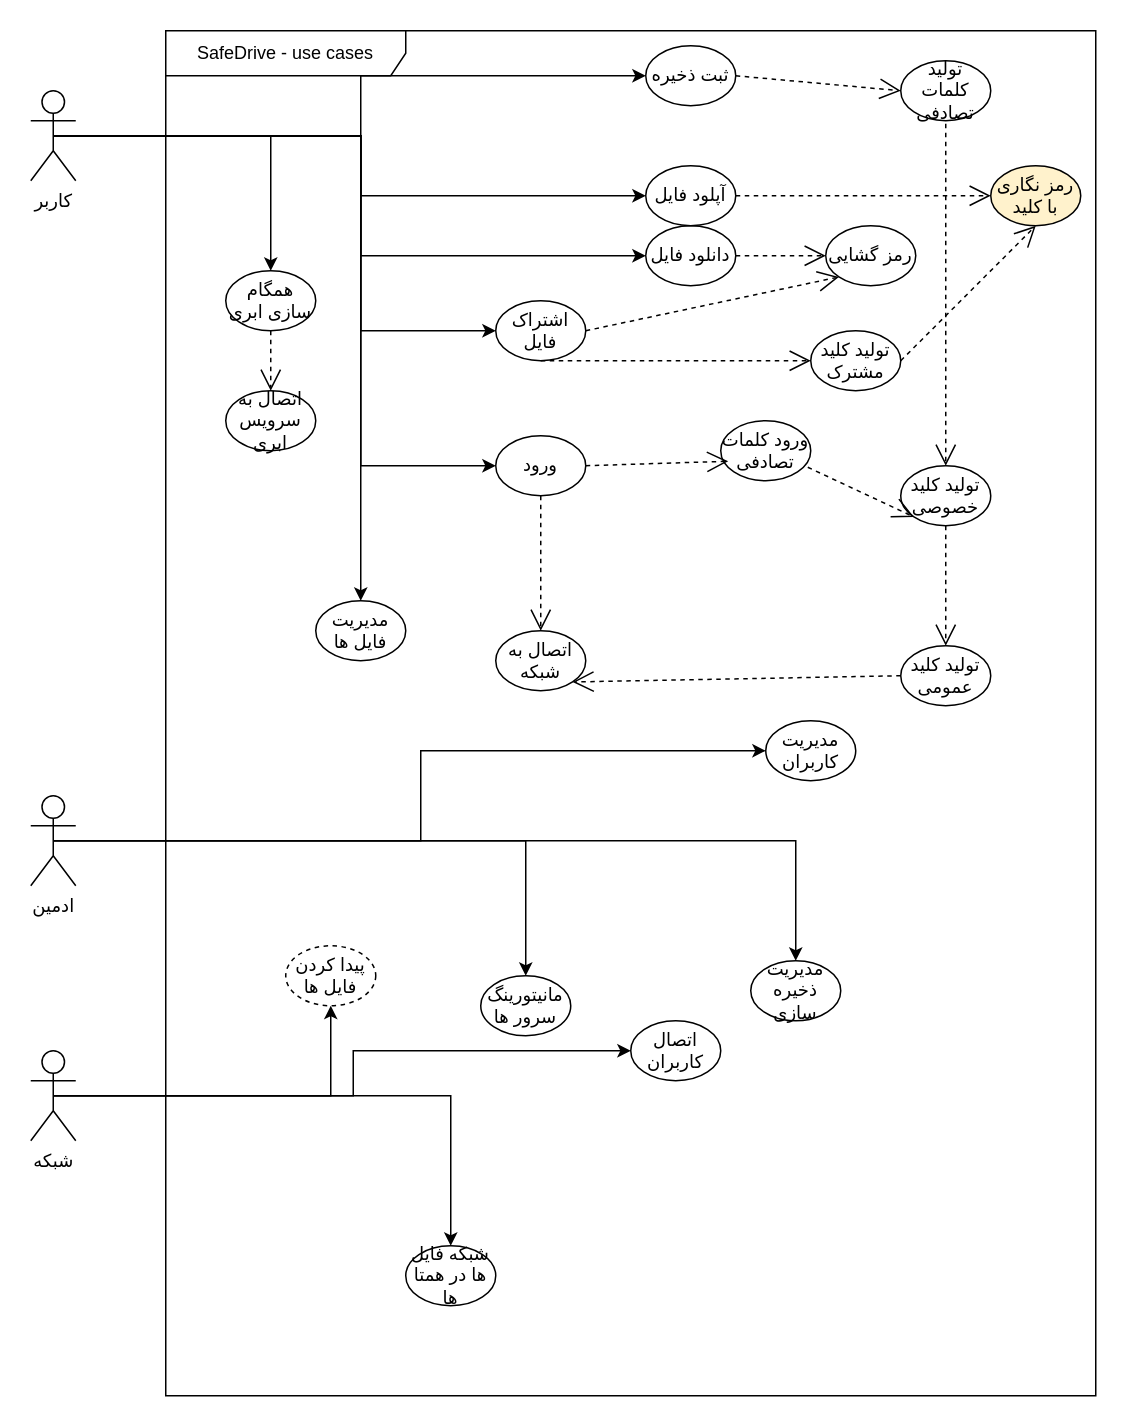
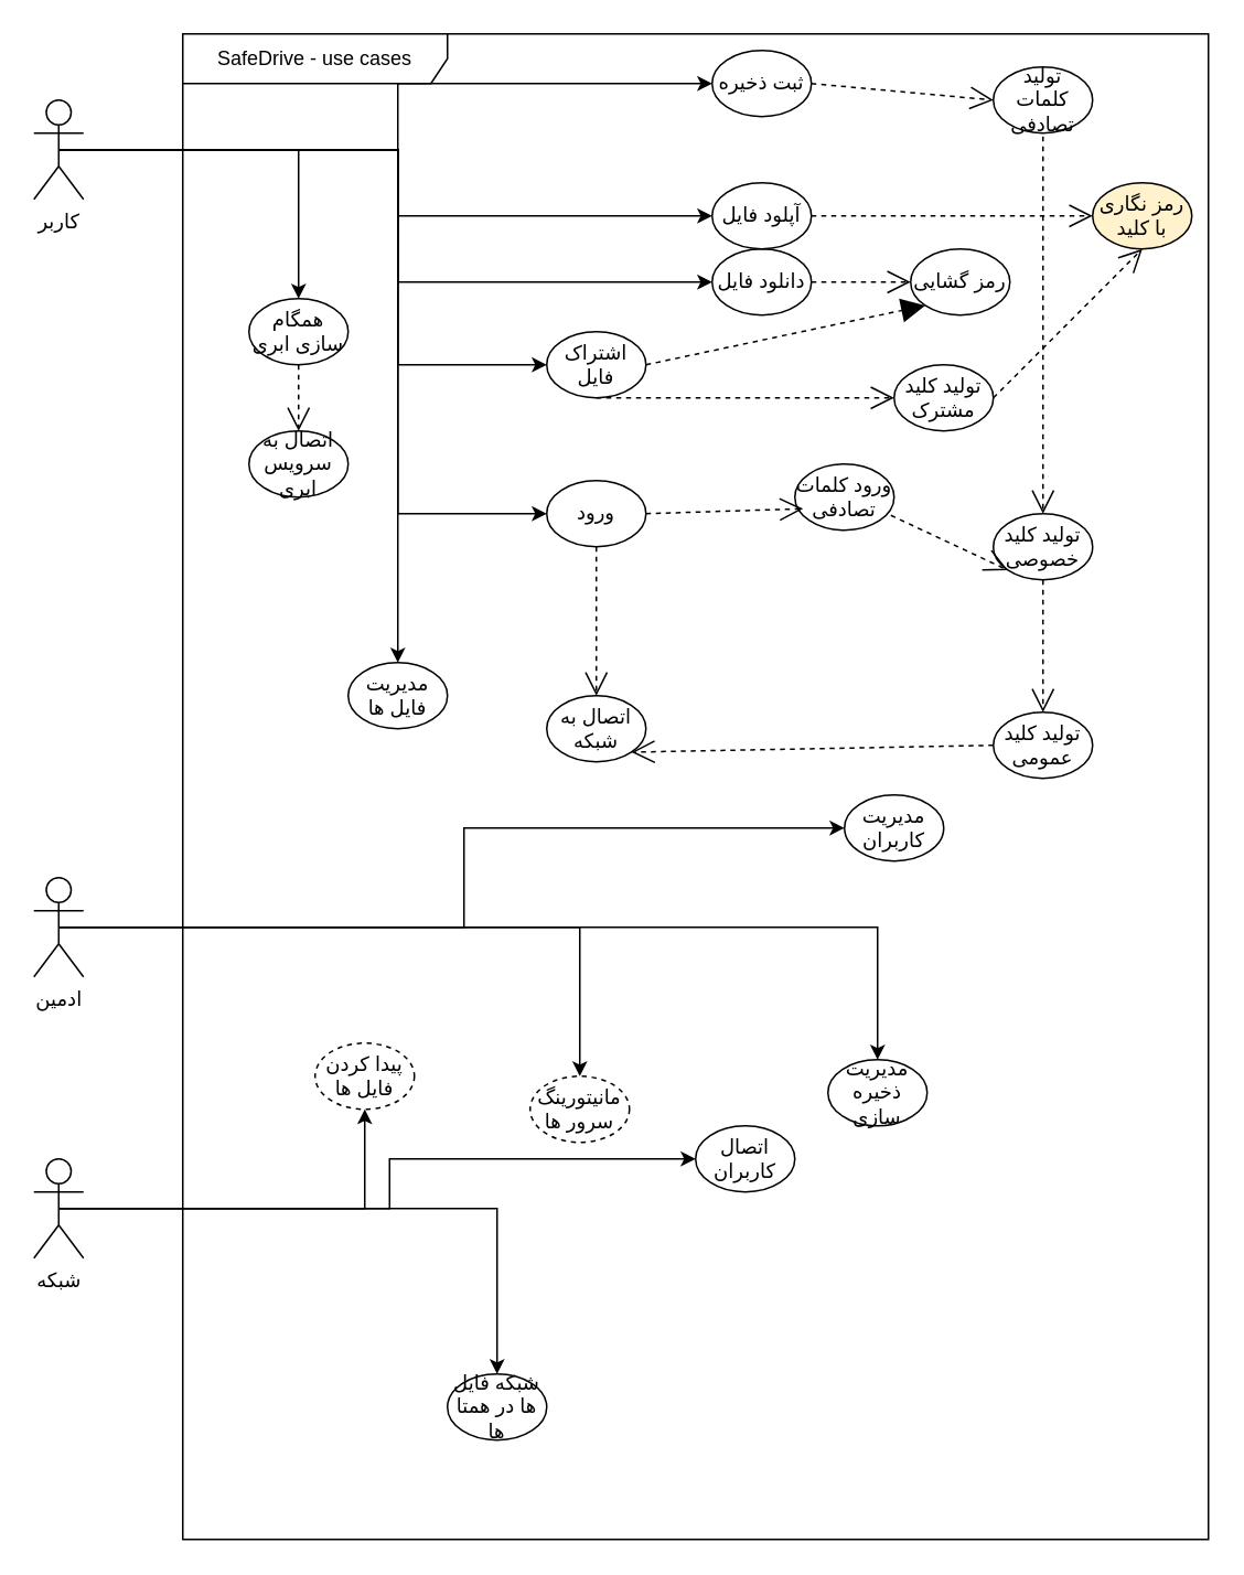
  <mxCell id="0" />
  <mxCell id="1" parent="0" />
  <mxCell id="2" style="edgeStyle=orthogonalEdgeStyle;rounded=0;orthogonalLoop=1;jettySize=auto;html=1;exitX=0.5;exitY=0.5;exitDx=0;exitDy=0;exitPerimeter=0;" parent="1" source="9" target="26" edge="1"><mxGeometry relative="1" as="geometry" /></mxCell>
  <mxCell id="3" style="edgeStyle=orthogonalEdgeStyle;rounded=0;orthogonalLoop=1;jettySize=auto;html=1;exitX=0.5;exitY=0.5;exitDx=0;exitDy=0;exitPerimeter=0;entryX=0;entryY=0.5;entryDx=0;entryDy=0;" parent="1" source="9" target="19" edge="1"><mxGeometry relative="1" as="geometry" /></mxCell>
  <mxCell id="4" style="edgeStyle=orthogonalEdgeStyle;rounded=0;orthogonalLoop=1;jettySize=auto;html=1;exitX=0.5;exitY=0.5;exitDx=0;exitDy=0;exitPerimeter=0;entryX=0;entryY=0.5;entryDx=0;entryDy=0;" parent="1" source="9" target="23" edge="1"><mxGeometry relative="1" as="geometry" /></mxCell>
  <mxCell id="5" style="edgeStyle=orthogonalEdgeStyle;rounded=0;orthogonalLoop=1;jettySize=auto;html=1;exitX=0.5;exitY=0.5;exitDx=0;exitDy=0;exitPerimeter=0;entryX=0;entryY=0.5;entryDx=0;entryDy=0;" parent="1" source="9" target="21" edge="1"><mxGeometry relative="1" as="geometry" /></mxCell>
  <mxCell id="6" style="edgeStyle=orthogonalEdgeStyle;rounded=0;orthogonalLoop=1;jettySize=auto;html=1;exitX=0.5;exitY=0.5;exitDx=0;exitDy=0;exitPerimeter=0;entryX=0;entryY=0.5;entryDx=0;entryDy=0;" parent="1" source="9" target="20" edge="1"><mxGeometry relative="1" as="geometry"><Array as="points"><mxPoint x="240" y="90" /><mxPoint x="240" y="220" /></Array></mxGeometry></mxCell>
  <mxCell id="7" style="edgeStyle=orthogonalEdgeStyle;rounded=0;orthogonalLoop=1;jettySize=auto;html=1;exitX=0.5;exitY=0.5;exitDx=0;exitDy=0;exitPerimeter=0;entryX=0.5;entryY=0;entryDx=0;entryDy=0;" parent="1" source="9" target="30" edge="1"><mxGeometry relative="1" as="geometry" /></mxCell>
  <mxCell id="8" style="edgeStyle=orthogonalEdgeStyle;rounded=0;orthogonalLoop=1;jettySize=auto;html=1;exitX=0.5;exitY=0.5;exitDx=0;exitDy=0;exitPerimeter=0;entryX=0;entryY=0.5;entryDx=0;entryDy=0;" parent="1" source="9" target="24" edge="1"><mxGeometry relative="1" as="geometry"><Array as="points"><mxPoint x="240" y="90" /><mxPoint x="240" y="310" /></Array></mxGeometry></mxCell>
  <mxCell id="9" value="&lt;div&gt;کاربر&lt;/div&gt;&lt;div&gt;&lt;br&gt;&lt;/div&gt;" style="shape=umlActor;verticalLabelPosition=bottom;verticalAlign=top;html=1;outlineConnect=0;fontFamily=Comic Sans MS;" parent="1" vertex="1"><mxGeometry x="20" y="60" width="30" height="60" as="geometry" /></mxCell>
  <mxCell id="10" style="edgeStyle=orthogonalEdgeStyle;rounded=0;orthogonalLoop=1;jettySize=auto;html=1;exitX=0.5;exitY=0.5;exitDx=0;exitDy=0;exitPerimeter=0;entryX=0;entryY=0.5;entryDx=0;entryDy=0;" parent="1" source="13" target="33" edge="1"><mxGeometry relative="1" as="geometry" /></mxCell>
  <mxCell id="11" style="edgeStyle=orthogonalEdgeStyle;rounded=0;orthogonalLoop=1;jettySize=auto;html=1;exitX=0.5;exitY=0.5;exitDx=0;exitDy=0;exitPerimeter=0;" parent="1" source="13" target="34" edge="1"><mxGeometry relative="1" as="geometry" /></mxCell>
  <mxCell id="12" style="edgeStyle=orthogonalEdgeStyle;rounded=0;orthogonalLoop=1;jettySize=auto;html=1;exitX=0.5;exitY=0.5;exitDx=0;exitDy=0;exitPerimeter=0;" parent="1" source="13" target="35" edge="1"><mxGeometry relative="1" as="geometry" /></mxCell>
  <mxCell id="13" value="ادمین" style="shape=umlActor;verticalLabelPosition=bottom;verticalAlign=top;html=1;outlineConnect=0;fontFamily=Comic Sans MS;" parent="1" vertex="1"><mxGeometry x="20" y="530" width="30" height="60" as="geometry" /></mxCell>
  <mxCell id="14" style="edgeStyle=orthogonalEdgeStyle;rounded=0;orthogonalLoop=1;jettySize=auto;html=1;exitX=0.5;exitY=0.5;exitDx=0;exitDy=0;exitPerimeter=0;entryX=0;entryY=0.5;entryDx=0;entryDy=0;" parent="1" source="17" target="38" edge="1"><mxGeometry relative="1" as="geometry" /></mxCell>
  <mxCell id="15" style="edgeStyle=orthogonalEdgeStyle;rounded=0;orthogonalLoop=1;jettySize=auto;html=1;exitX=0.5;exitY=0.5;exitDx=0;exitDy=0;exitPerimeter=0;" parent="1" source="17" target="39" edge="1"><mxGeometry relative="1" as="geometry" /></mxCell>
  <mxCell id="16" style="edgeStyle=orthogonalEdgeStyle;rounded=0;orthogonalLoop=1;jettySize=auto;html=1;exitX=0.5;exitY=0.5;exitDx=0;exitDy=0;exitPerimeter=0;" parent="1" source="17" target="54" edge="1"><mxGeometry relative="1" as="geometry" /></mxCell>
  <mxCell id="17" value="شبکه" style="shape=umlActor;verticalLabelPosition=bottom;verticalAlign=top;html=1;outlineConnect=0;fontFamily=Comic Sans MS;" parent="1" vertex="1"><mxGeometry x="20" y="700" width="30" height="60" as="geometry" /></mxCell>
  <mxCell id="18" value="SafeDrive - use cases" style="shape=umlFrame;whiteSpace=wrap;html=1;pointerEvents=0;recursiveResize=0;container=1;collapsible=0;width=160;" parent="1" vertex="1"><mxGeometry x="110" y="20" width="620" height="910" as="geometry" /></mxCell>
  <mxCell id="19" value="ثبت ذخیره" style="ellipse;whiteSpace=wrap;html=1;" parent="18" vertex="1"><mxGeometry x="320" y="10" width="60" height="40" as="geometry" /></mxCell>
  <mxCell id="20" value="اشتراک فایل" style="ellipse;whiteSpace=wrap;html=1;" parent="18" vertex="1"><mxGeometry x="220" y="180" width="60" height="40" as="geometry" /></mxCell>
  <mxCell id="21" value="دانلود فایل" style="ellipse;whiteSpace=wrap;html=1;" parent="18" vertex="1"><mxGeometry x="320" y="130" width="60" height="40" as="geometry" /></mxCell>
  <mxCell id="22" style="endArrow=open;endSize=12;dashed=1;html=1;rounded=0;exitX=1;exitY=0.5;exitDx=0;exitDy=0;" parent="18" source="23" target="27" edge="1"><mxGeometry relative="1" as="geometry" /></mxCell>
  <mxCell id="23" value="آپلود فایل" style="ellipse;whiteSpace=wrap;html=1;" parent="18" vertex="1"><mxGeometry x="320" y="90" width="60" height="40" as="geometry" /></mxCell>
  <mxCell id="24" value="ورود" style="ellipse;whiteSpace=wrap;html=1;" parent="18" vertex="1"><mxGeometry x="220" y="270" width="60" height="40" as="geometry" /></mxCell>
  <mxCell id="25" style="edgeStyle=orthogonalEdgeStyle;rounded=0;orthogonalLoop=1;jettySize=auto;html=1;exitX=0.5;exitY=1;exitDx=0;exitDy=0;" parent="18" source="24" target="24" edge="1"><mxGeometry relative="1" as="geometry" /></mxCell>
  <mxCell id="26" value="مدیریت فایل ها" style="ellipse;whiteSpace=wrap;html=1;" parent="18" vertex="1"><mxGeometry x="100" y="380" width="60" height="40" as="geometry" /></mxCell>
  <mxCell id="27" value="رمز نگاری با کلید" style="ellipse;whiteSpace=wrap;html=1;fillColor=#fff2cc;" parent="18" vertex="1"><mxGeometry x="550" y="90" width="60" height="40" as="geometry" /></mxCell>
  <mxCell id="28" value="رمز گشایی" style="ellipse;whiteSpace=wrap;html=1;" parent="18" vertex="1"><mxGeometry x="440" y="130" width="60" height="40" as="geometry" /></mxCell>
  <mxCell id="29" style="endArrow=open;endSize=12;dashed=1;html=1;rounded=0;exitX=1;exitY=0.5;exitDx=0;exitDy=0;entryX=0;entryY=0.5;entryDx=0;entryDy=0;" parent="18" source="21" target="28" edge="1"><mxGeometry relative="1" as="geometry"><mxPoint x="470" y="130" as="sourcePoint" /><mxPoint x="533" y="67" as="targetPoint" /></mxGeometry></mxCell>
  <mxCell id="30" value="همگام سازی ابری" style="ellipse;whiteSpace=wrap;html=1;" parent="18" vertex="1"><mxGeometry x="40" y="160" width="60" height="40" as="geometry" /></mxCell>
  <mxCell id="31" value="اتصال به سرویس ابری" style="ellipse;whiteSpace=wrap;html=1;" parent="18" vertex="1"><mxGeometry x="40" y="240" width="60" height="40" as="geometry" /></mxCell>
  <mxCell id="32" style="endArrow=open;endSize=12;dashed=1;html=1;rounded=0;exitX=0.5;exitY=1;exitDx=0;exitDy=0;" parent="18" source="30" target="31" edge="1"><mxGeometry relative="1" as="geometry"><mxPoint x="40" y="160" as="sourcePoint" /><mxPoint x="90" y="210" as="targetPoint" /></mxGeometry></mxCell>
  <mxCell id="33" value="مدیریت کاربران" style="ellipse;whiteSpace=wrap;html=1;" parent="18" vertex="1"><mxGeometry x="400" y="460" width="60" height="40" as="geometry" /></mxCell>
- <mxCell id="34" value="مانیتورینگ سرور ها" style="ellipse;whiteSpace=wrap;html=1;" parent="18" vertex="1"><mxGeometry x="210" y="630" width="60" height="40" as="geometry" /></mxCell>
+ <mxCell id="34" value="مانیتورینگ سرور ها" style="ellipse;whiteSpace=wrap;html=1;dashed=1;" parent="18" vertex="1"><mxGeometry x="210" y="630" width="60" height="40" as="geometry" /></mxCell>
  <mxCell id="35" value="مدیریت ذخیره سازی" style="ellipse;whiteSpace=wrap;html=1;" parent="18" vertex="1"><mxGeometry x="390" y="620" width="60" height="40" as="geometry" /></mxCell>
  <mxCell id="36" value="اتصال به شبکه" style="ellipse;whiteSpace=wrap;html=1;" parent="18" vertex="1"><mxGeometry x="220" y="400" width="60" height="40" as="geometry" /></mxCell>
  <mxCell id="37" style="endArrow=open;endSize=12;dashed=1;html=1;rounded=0;exitX=0.5;exitY=1;exitDx=0;exitDy=0;" parent="18" source="24" target="36" edge="1"><mxGeometry relative="1" as="geometry"><mxPoint x="470" y="250" as="sourcePoint" /><mxPoint x="520" y="300" as="targetPoint" /></mxGeometry></mxCell>
  <mxCell id="38" value="اتصال کاربران" style="ellipse;whiteSpace=wrap;html=1;" parent="18" vertex="1"><mxGeometry x="310" y="660" width="60" height="40" as="geometry" /></mxCell>
  <mxCell id="39" value="پیدا کردن فایل ها" style="ellipse;whiteSpace=wrap;html=1;dashed=1;" parent="18" vertex="1"><mxGeometry x="80" y="610" width="60" height="40" as="geometry" /></mxCell>
  <mxCell id="40" value="تولید کلید خصوصی" style="ellipse;whiteSpace=wrap;html=1;" parent="18" vertex="1"><mxGeometry x="490" y="290" width="60" height="40" as="geometry" /></mxCell>
  <mxCell id="41" style="endArrow=open;endSize=12;dashed=1;html=1;rounded=0;exitX=0.5;exitY=0;exitDx=0;exitDy=0;entryX=0.5;entryY=0;entryDx=0;entryDy=0;" parent="18" source="45" target="40" edge="1"><mxGeometry relative="1" as="geometry"><mxPoint x="470" y="170" as="sourcePoint" /><mxPoint x="560" y="140" as="targetPoint" /><Array as="points"><mxPoint x="520" y="140" /><mxPoint x="520" y="190" /></Array></mxGeometry></mxCell>
  <mxCell id="42" value="تولید کلید عمومی" style="ellipse;whiteSpace=wrap;html=1;" parent="18" vertex="1"><mxGeometry x="490" y="410" width="60" height="40" as="geometry" /></mxCell>
  <mxCell id="43" style="endArrow=open;endSize=12;dashed=1;html=1;rounded=0;exitX=0.5;exitY=1;exitDx=0;exitDy=0;entryX=0.5;entryY=0;entryDx=0;entryDy=0;" parent="18" source="40" target="42" edge="1"><mxGeometry relative="1" as="geometry"><mxPoint x="470" y="50" as="sourcePoint" /><mxPoint x="520" y="40" as="targetPoint" /></mxGeometry></mxCell>
  <mxCell id="44" style="endArrow=open;endSize=12;dashed=1;html=1;rounded=0;exitX=0;exitY=0.5;exitDx=0;exitDy=0;entryX=1;entryY=1;entryDx=0;entryDy=0;" parent="18" source="42" target="36" edge="1"><mxGeometry relative="1" as="geometry"><mxPoint x="550" y="60" as="sourcePoint" /><mxPoint x="550" y="100" as="targetPoint" /><Array as="points" /></mxGeometry></mxCell>
  <mxCell id="45" value="تولید کلمات تصادفی" style="ellipse;whiteSpace=wrap;html=1;" parent="18" vertex="1"><mxGeometry x="490" y="20" width="60" height="40" as="geometry" /></mxCell>
  <mxCell id="46" style="endArrow=open;endSize=12;dashed=1;html=1;rounded=0;exitX=1;exitY=0.5;exitDx=0;exitDy=0;entryX=0;entryY=0.5;entryDx=0;entryDy=0;" parent="18" source="19" target="45" edge="1"><mxGeometry relative="1" as="geometry"><mxPoint x="470" y="50" as="sourcePoint" /><mxPoint x="520" y="40" as="targetPoint" /></mxGeometry></mxCell>
  <mxCell id="47" value="ورود کلمات تصادفی" style="ellipse;whiteSpace=wrap;html=1;" parent="18" vertex="1"><mxGeometry x="370" y="260" width="60" height="40" as="geometry" /></mxCell>
  <mxCell id="48" style="endArrow=open;endSize=12;dashed=1;html=1;rounded=0;exitX=1;exitY=0.5;exitDx=0;exitDy=0;entryX=0.083;entryY=0.675;entryDx=0;entryDy=0;entryPerimeter=0;" parent="18" source="24" target="47" edge="1"><mxGeometry relative="1" as="geometry"><mxPoint x="390" y="280" as="sourcePoint" /><mxPoint x="455" y="309" as="targetPoint" /></mxGeometry></mxCell>
  <mxCell id="49" value="تولید کلید مشترک" style="ellipse;whiteSpace=wrap;html=1;" parent="18" vertex="1"><mxGeometry x="430" y="200" width="60" height="40" as="geometry" /></mxCell>
  <mxCell id="50" style="endArrow=open;endSize=12;dashed=1;html=1;rounded=0;exitX=0.5;exitY=1;exitDx=0;exitDy=0;" parent="18" source="20" target="49" edge="1"><mxGeometry relative="1" as="geometry"><mxPoint x="390" y="160" as="sourcePoint" /><mxPoint x="560" y="180" as="targetPoint" /></mxGeometry></mxCell>
- <mxCell id="51" style="endArrow=open;endSize=12;dashed=1;html=1;rounded=0;exitX=1;exitY=0.5;exitDx=0;exitDy=0;entryX=0;entryY=1;entryDx=0;entryDy=0;" parent="18" source="20" target="28" edge="1"><mxGeometry relative="1" as="geometry"><mxPoint x="390" y="160" as="sourcePoint" /><mxPoint x="560" y="180" as="targetPoint" /></mxGeometry></mxCell>
+ <mxCell id="51" style="endArrow=block;endSize=12;dashed=1;html=1;rounded=0;exitX=1;exitY=0.5;exitDx=0;exitDy=0;entryX=0;entryY=1;entryDx=0;entryDy=0;" parent="18" source="20" target="28" edge="1"><mxGeometry relative="1" as="geometry"><mxPoint x="390" y="160" as="sourcePoint" /><mxPoint x="560" y="180" as="targetPoint" /></mxGeometry></mxCell>
  <mxCell id="52" style="endArrow=open;endSize=12;dashed=1;html=1;rounded=0;exitX=0.967;exitY=0.775;exitDx=0;exitDy=0;entryX=0;entryY=1;entryDx=0;entryDy=0;exitPerimeter=0;" parent="18" source="47" target="40" edge="1"><mxGeometry relative="1" as="geometry"><mxPoint x="490" y="293" as="sourcePoint" /><mxPoint x="545" y="300" as="targetPoint" /></mxGeometry></mxCell>
  <mxCell id="53" style="endArrow=open;endSize=12;dashed=1;html=1;rounded=0;exitX=1;exitY=0.5;exitDx=0;exitDy=0;entryX=0.5;entryY=1;entryDx=0;entryDy=0;" parent="18" source="49" target="27" edge="1"><mxGeometry relative="1" as="geometry"><mxPoint x="500" y="230" as="sourcePoint" /><mxPoint x="660" y="230" as="targetPoint" /></mxGeometry></mxCell>
  <mxCell id="54" value="شبکه فایل ها در همتا ها" style="ellipse;whiteSpace=wrap;html=1;" parent="1" vertex="1"><mxGeometry x="270" y="830" width="60" height="40" as="geometry" /></mxCell>
